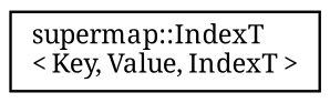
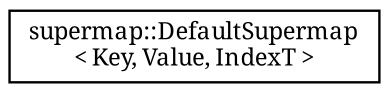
  digraph {
    rankdir=LR
    fontname="Noto Serif"
-   n1 [color=black fillcolor=white fontname="Noto Serif" fontsize=10 height=0.2 label="supermap::IndexT\l\< Key, Value, IndexT \>" shape=record style=filled width=0.4]
+   n1 [color=black fillcolor=white fontname="Noto Serif" fontsize=10 height=0.2 label="supermap::DefaultSupermap\l\< Key, Value, IndexT \>" shape=record style=filled width=0.4]
  }
